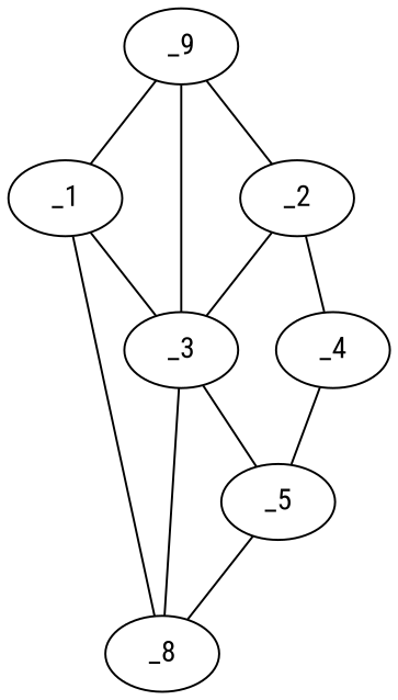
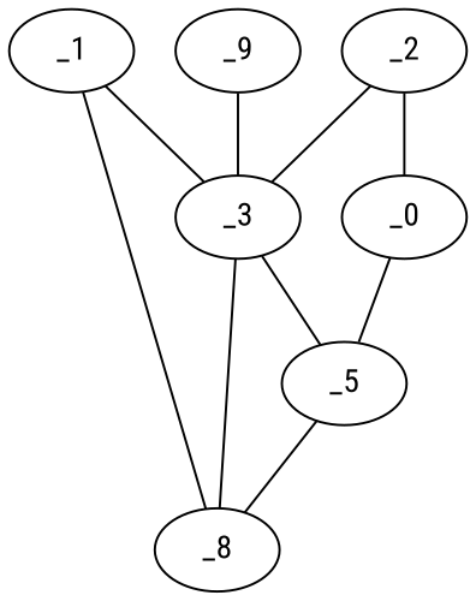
  graph {
    fontname="Roboto Condensed"
    node [fontname="Roboto Condensed" x=64]
    edge [fontname="Roboto Condensed" valence=1]
    n1 [label=_9 x=51 y=54]
    _1 [x=63 y=74]
    _2 [y=29]
    _3 [y=63]
    n5 [label=_8 x=93 y=104]
-   _4 [x=67 y=24]
+   _4 [x=67 y=24 label=_0]
    _5 [x=73 y=25]
-   n1 -- _1
-   n1 -- _2
    n1 -- _3
    _1 -- _3 [valence=2]
    _1 -- n5
    _2 -- _3 [valence=2]
    _2 -- _4
    _3 -- n5 [valence=2]
    _3 -- _5 [valence=2]
    _4 -- _5
    _5 -- n5
  }
